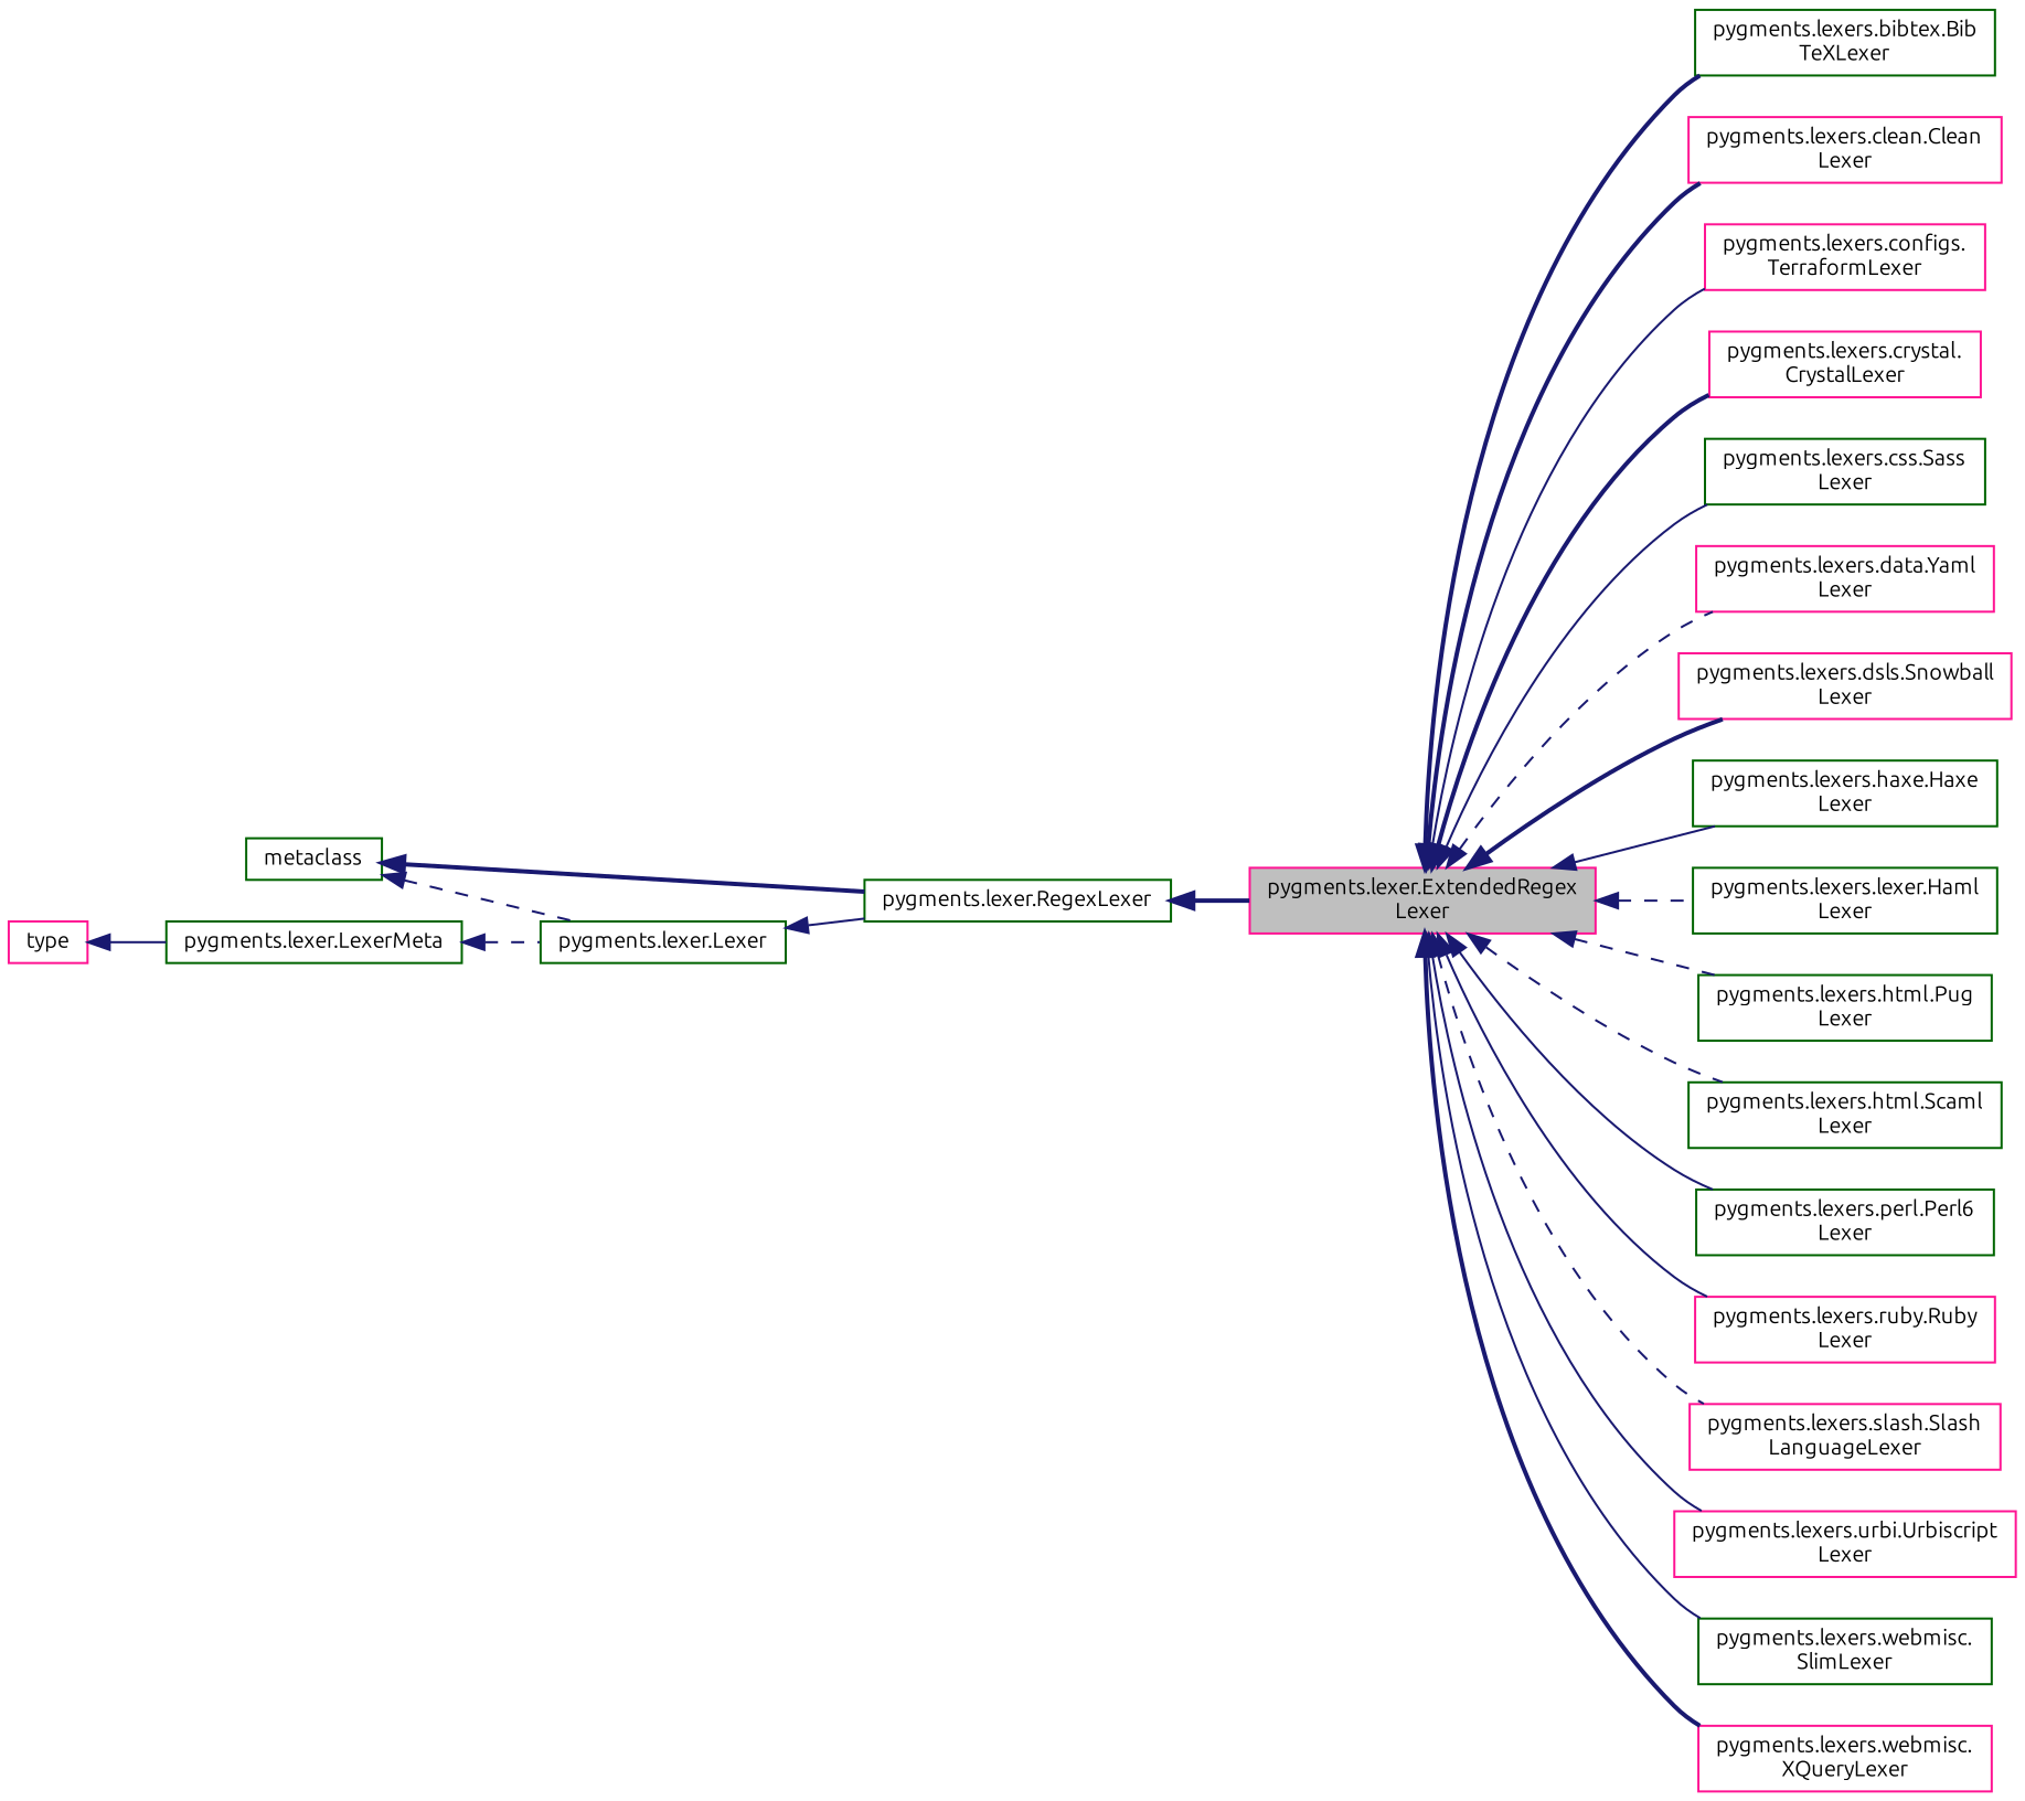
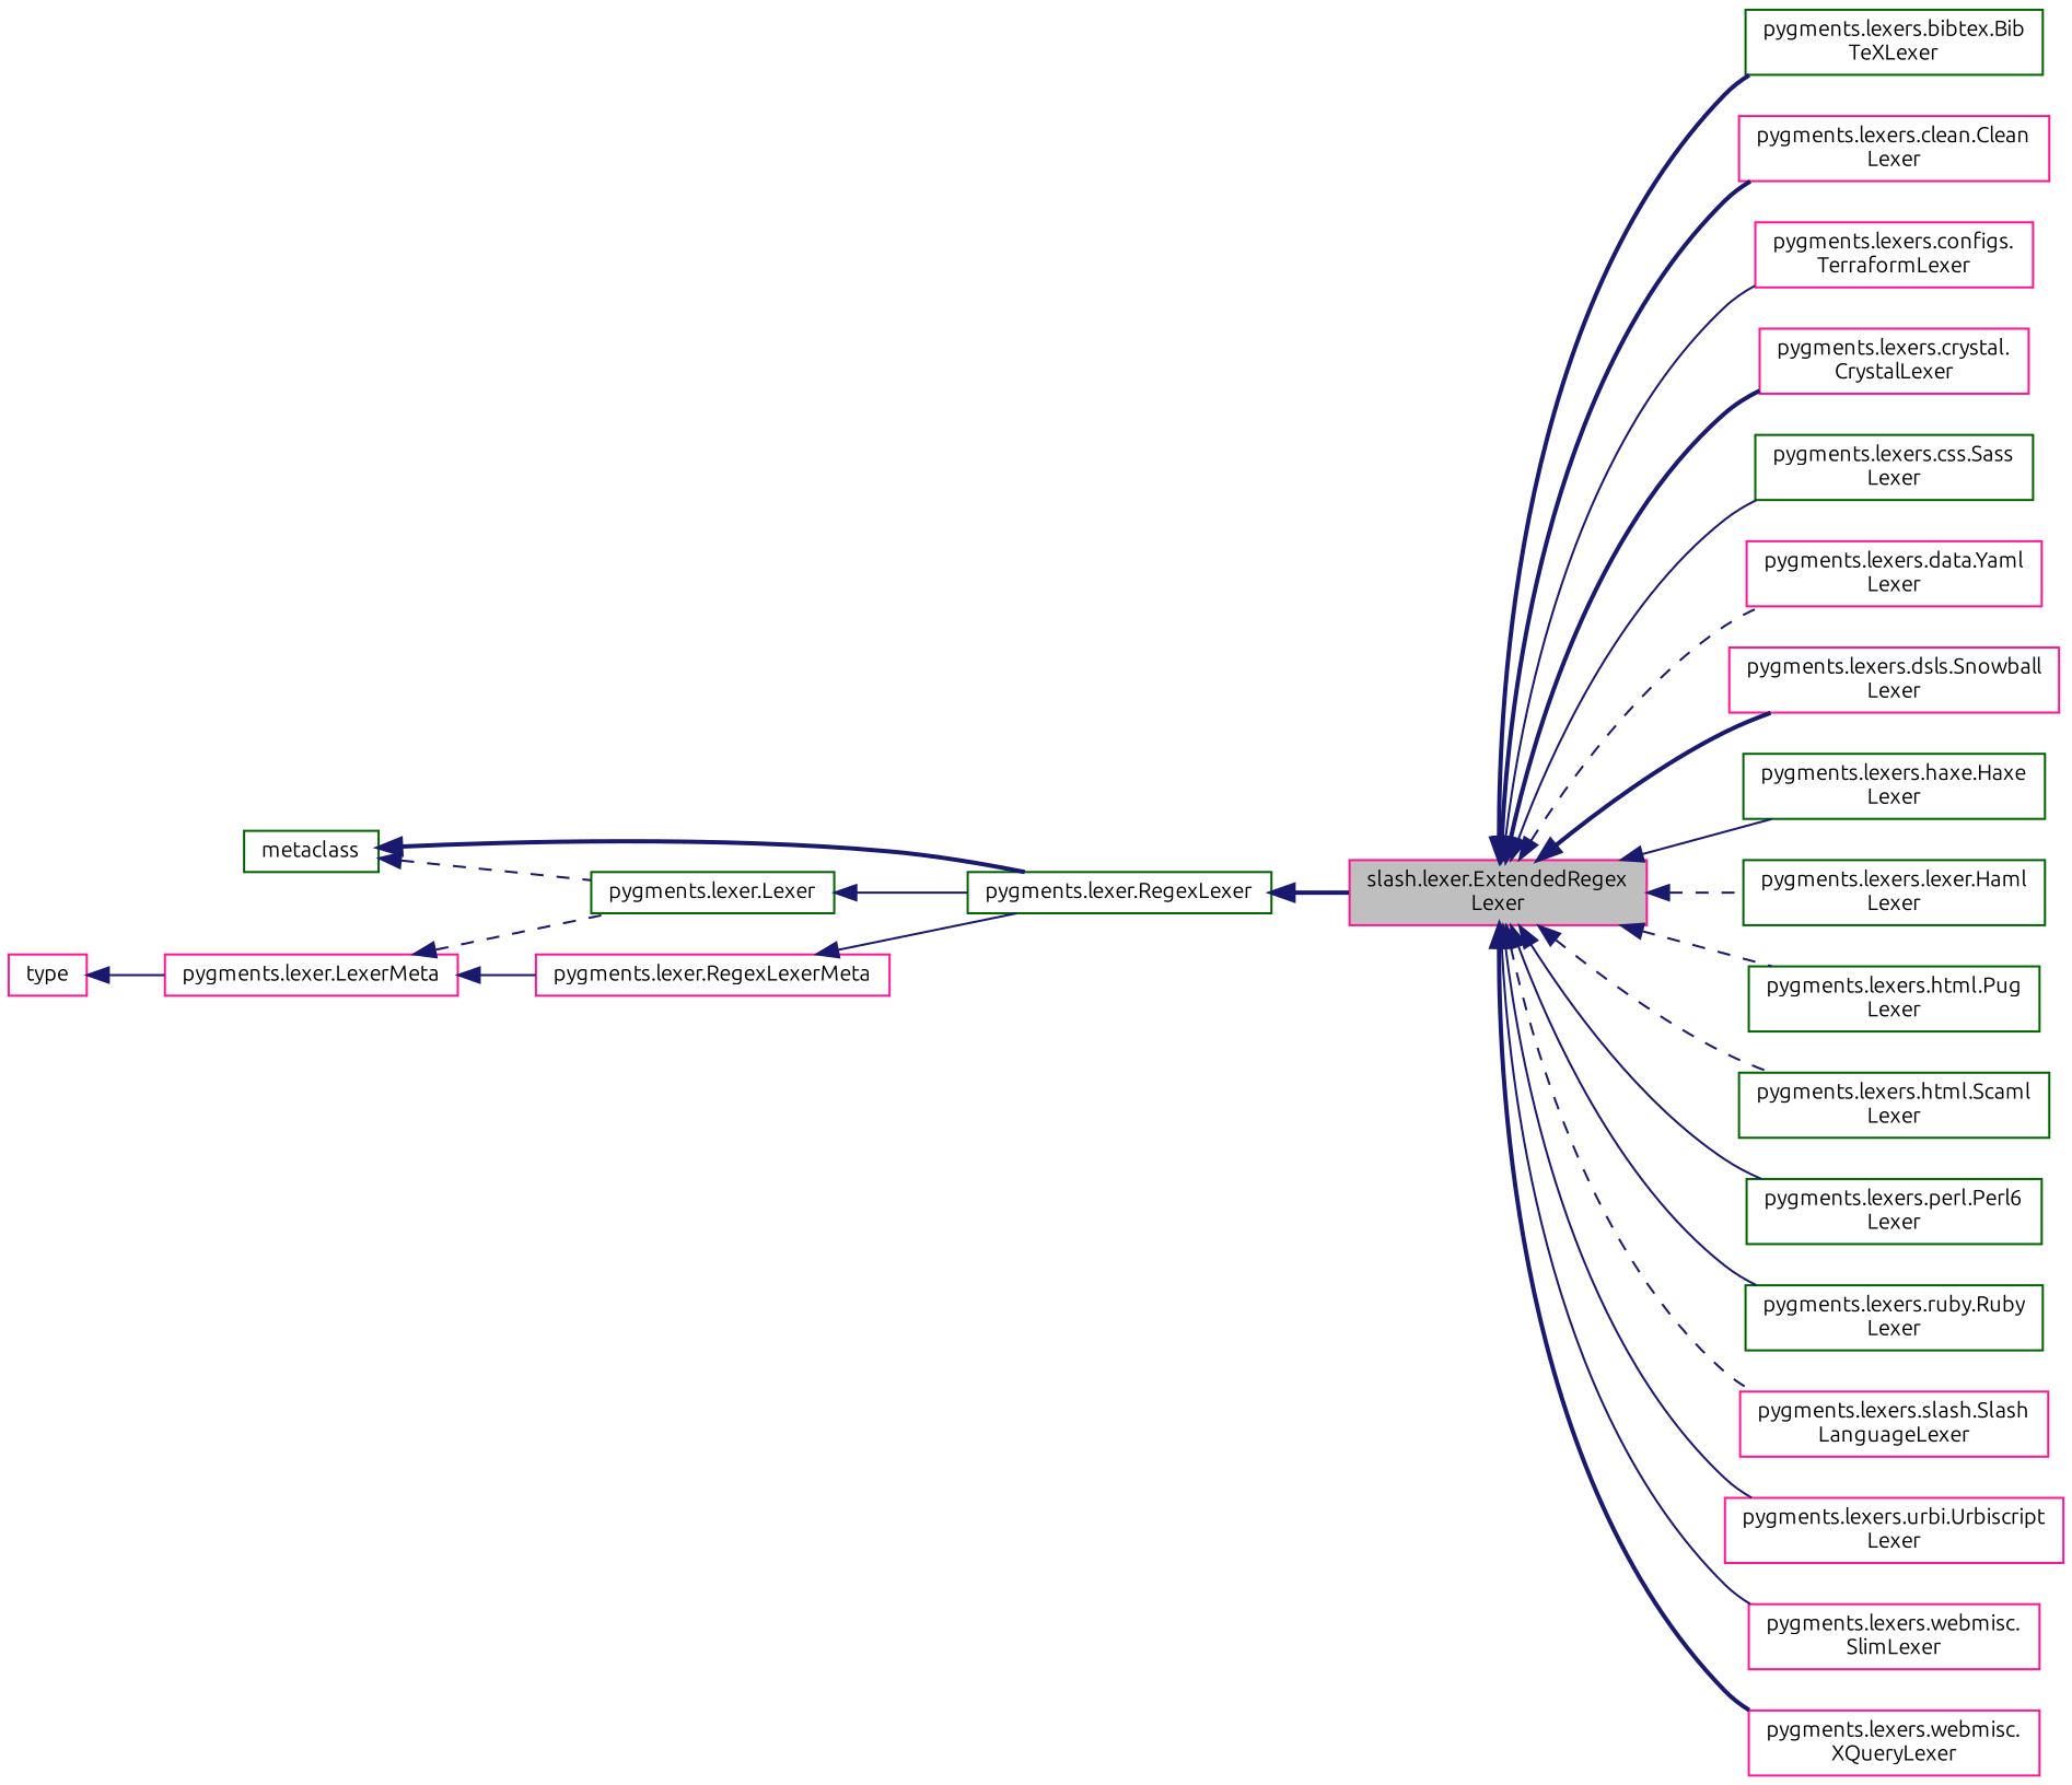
  digraph {
    fontname=Ubuntu
    rankdir=LR
    node [color=deeppink fillcolor=white fontname=Ubuntu fontsize=10 shape=record style=filled]
    edge [color=midnightblue dir=back fontname=Ubuntu fontsize=10 labelfontname=Helvetica labelfontsize=10 style=solid]
-   n1 [fillcolor=grey75 fontcolor=black height=0.2 label="pygments.lexer.ExtendedRegex\lLexer" width=0.4]
+   n1 [fillcolor=grey75 fontcolor=black height=0.2 label="slash.lexer.ExtendedRegex\lLexer" width=0.4]
    n2 [color=darkgreen height=0.2 label="pygments.lexers.bibtex.Bib\lTeXLexer" width=0.4]
    n3 [height=0.2 label="pygments.lexers.clean.Clean\lLexer" width=0.4]
    n4 [height=0.2 label="pygments.lexers.configs.\lTerraformLexer" width=0.4]
    n5 [height=0.2 label="pygments.lexers.crystal.\lCrystalLexer" width=0.4]
    n6 [color=darkgreen height=0.2 label="pygments.lexers.css.Sass\lLexer" width=0.4]
    n7 [height=0.2 label="pygments.lexers.data.Yaml\lLexer" width=0.4]
    n8 [height=0.2 label="pygments.lexers.dsls.Snowball\lLexer" width=0.4]
    n9 [color=darkgreen height=0.2 label="pygments.lexers.haxe.Haxe\lLexer" width=0.4]
    n10 [color=darkgreen height=0.2 label="pygments.lexers.lexer.Haml\lLexer" width=0.4]
    n11 [color=darkgreen height=0.2 label="pygments.lexers.html.Pug\lLexer" width=0.4]
    n12 [color=darkgreen height=0.2 label="pygments.lexers.html.Scaml\lLexer" width=0.4]
    n13 [color=darkgreen height=0.2 label="pygments.lexers.perl.Perl6\lLexer" width=0.4]
-   n14 [height=0.2 label="pygments.lexers.ruby.Ruby\lLexer" width=0.4]
+   n14 [color=darkgreen height=0.2 label="pygments.lexers.ruby.Ruby\lLexer" width=0.4]
    n15 [height=0.2 label="pygments.lexers.slash.Slash\lLanguageLexer" width=0.4]
    n16 [height=0.2 label="pygments.lexers.urbi.Urbiscript\lLexer" width=0.4]
-   n17 [color=darkgreen height=0.2 label="pygments.lexers.webmisc.\lSlimLexer" width=0.4]
+   n17 [height=0.2 label="pygments.lexers.webmisc.\lSlimLexer" width=0.4]
    n18 [height=0.2 label="pygments.lexers.webmisc.\lXQueryLexer" width=0.4]
    n19 [color=darkgreen height=0.2 label="pygments.lexer.RegexLexer" width=0.4]
    n20 [color=darkgreen height=0.2 label="pygments.lexer.Lexer" width=0.4]
    n21 [color=darkgreen height=0.2 label=metaclass width=0.4]
-   n22 [color=darkgreen height=0.2 label="pygments.lexer.LexerMeta" width=0.4]
+   n22 [height=0.2 label="pygments.lexer.LexerMeta" width=0.4]
+   n23 [height=0.2 label="pygments.lexer.RegexLexerMeta" width=0.4]
    n24 [height=0.2 label=type width=0.4]
    n1 -> n2 [style=bold]
    n1 -> n3 [style=bold]
    n1 -> n4
    n1 -> n5 [style=bold]
    n1 -> n6
    n1 -> n7 [style=dashed]
    n1 -> n8 [style=bold]
    n1 -> n9
    n1 -> n10 [style=dashed]
    n1 -> n11 [style=dashed]
    n1 -> n12 [style=dashed]
    n1 -> n13
    n1 -> n14
    n1 -> n15 [style=dashed]
    n1 -> n16
    n1 -> n17
    n1 -> n18 [style=bold]
    n19 -> n1 [style=bold]
    n20 -> n19
    n21 -> n19 [style=bold]
    n21 -> n20 [style=dashed]
    n22 -> n20 [style=dashed]
+   n22 -> n23
+   n23 -> n19
    n24 -> n22
  }
